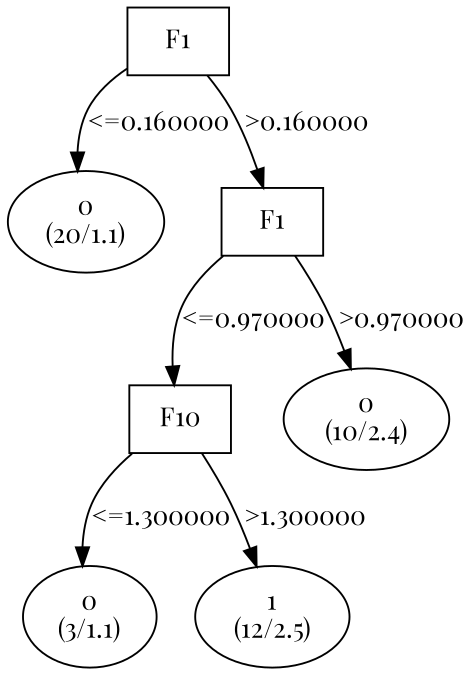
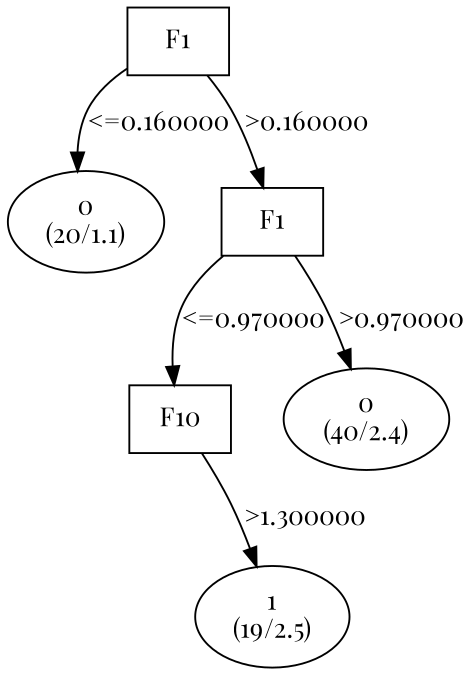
  digraph {
    fontname="Playfair Display"
    node [fontname="Playfair Display" shape=ellipse]
    edge [fontname="Playfair Display"]
    n1 [label="F1\n" shape=box]
    n2 [label="0\n(20/1.1)"]
    n3 [label="F1\n" shape=box]
    n4 [label="F10\n" shape=box]
-   n5 [label="0\n(10/2.4)"]
-   n6 [label="0\n(3/1.1)"]
-   n7 [label="1\n(12/2.5)"]
+   n5 [label="0\n(40/2.4)"]
+   n7 [label="1\n(19/2.5)"]
    n1 -> n2 [label="<=0.160000"]
    n1 -> n3 [label=">0.160000"]
    n3 -> n4 [label="<=0.970000"]
    n3 -> n5 [label=">0.970000"]
-   n4 -> n6 [label="<=1.300000"]
    n4 -> n7 [label=">1.300000"]
  }
